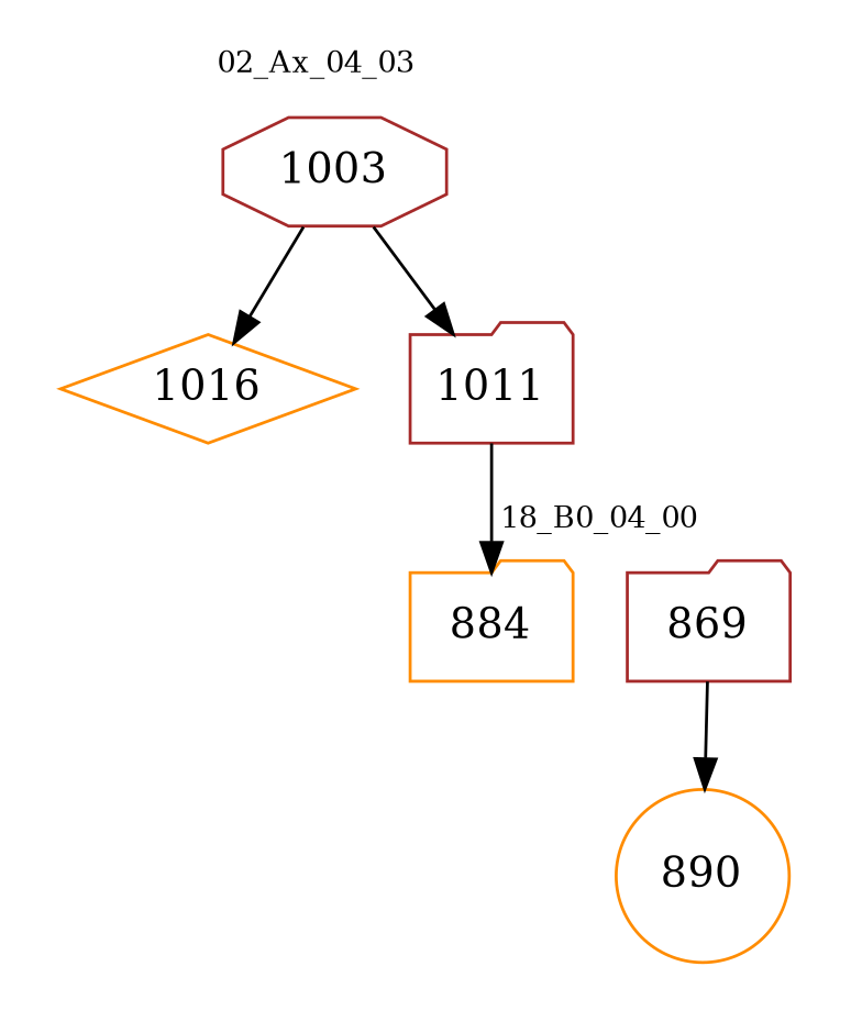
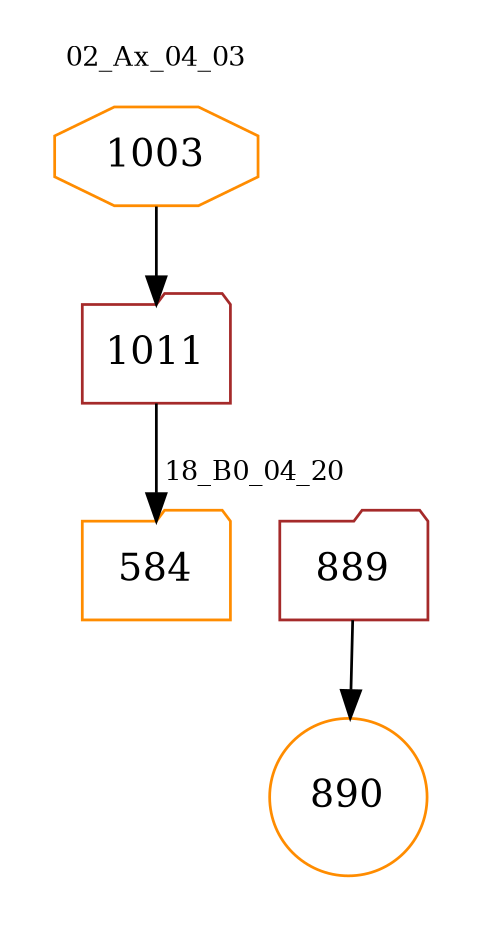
  digraph {
    node [color=darkorange shape=folder]
    edge [color=black]
-   n1 [color=brown label=1003 shape=octagon]
-   n2 [label=1016 shape=diamond]
+   n1 [label=1003 shape=octagon]
    n3 [color=brown label=1011]
-   n4 [color=brown label=869]
-   n5 [label=884]
+   n4 [color=brown label=889]
+   n5 [label=584]
    n6 [label=890 shape=circle]
    subgraph cluster_1 {
      color=white
      fontsize=10
      label="02_Ax_04_03"
      n1
-     n2
      n3
    }
    subgraph cluster_2 {
      color=white
      fontsize=10
-     label="18_B0_04_00"
+     label="18_B0_04_20"
      n4
      n5
      n6
    }
-   n1 -> n2
    n1 -> n3
    n3 -> n5
    n4 -> n6
  }
